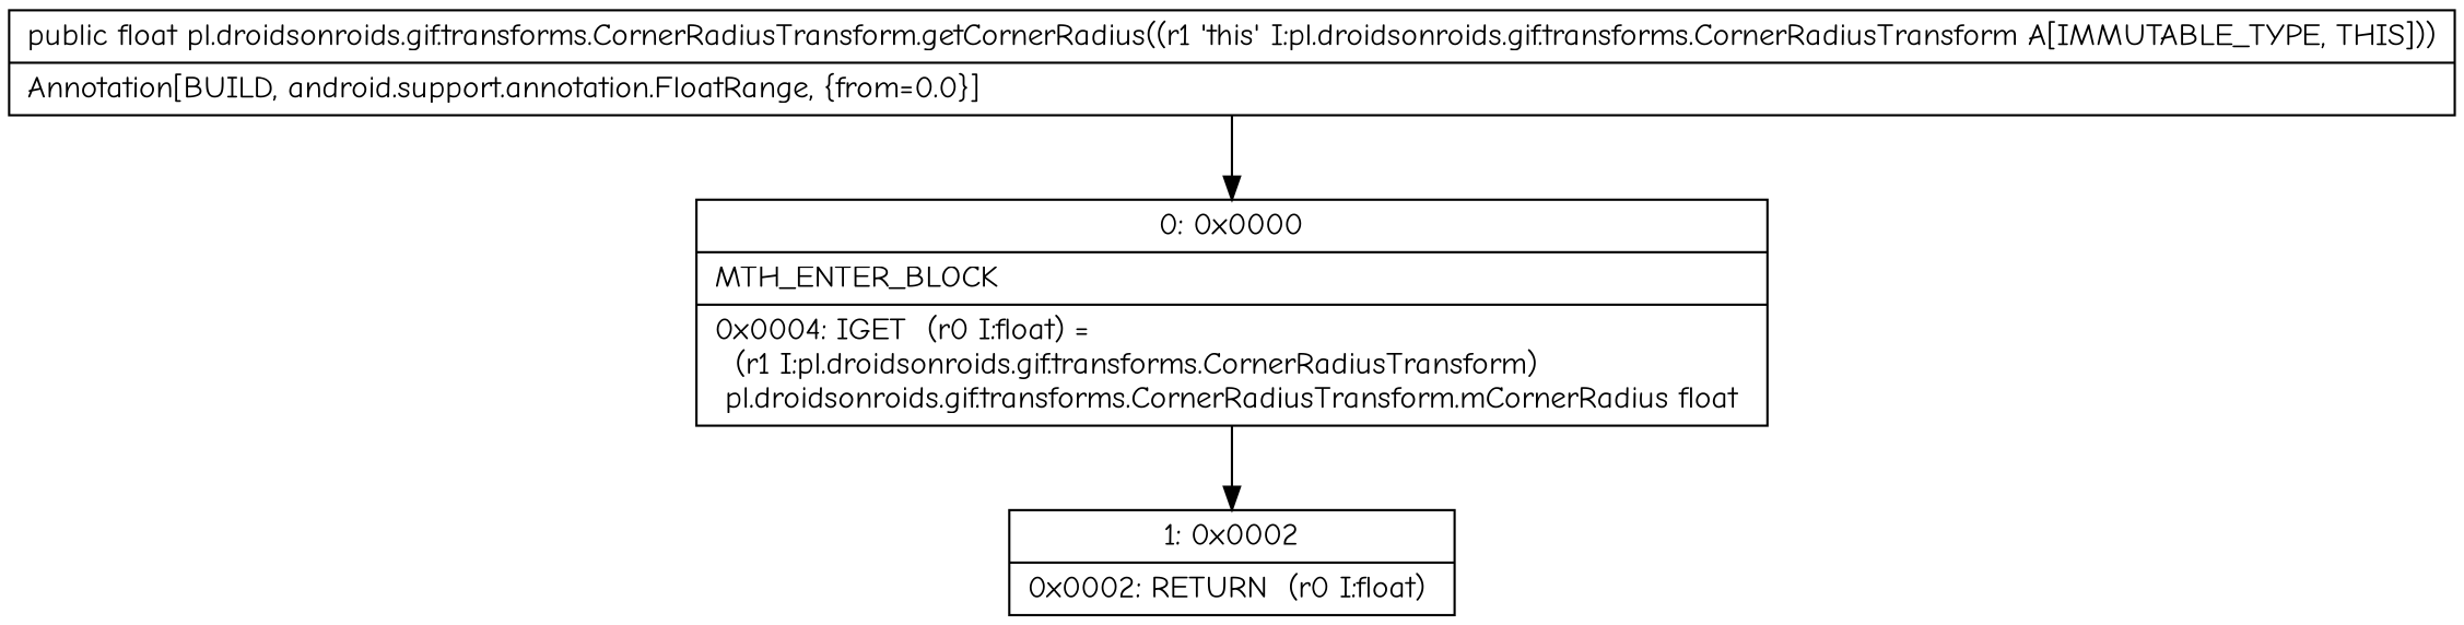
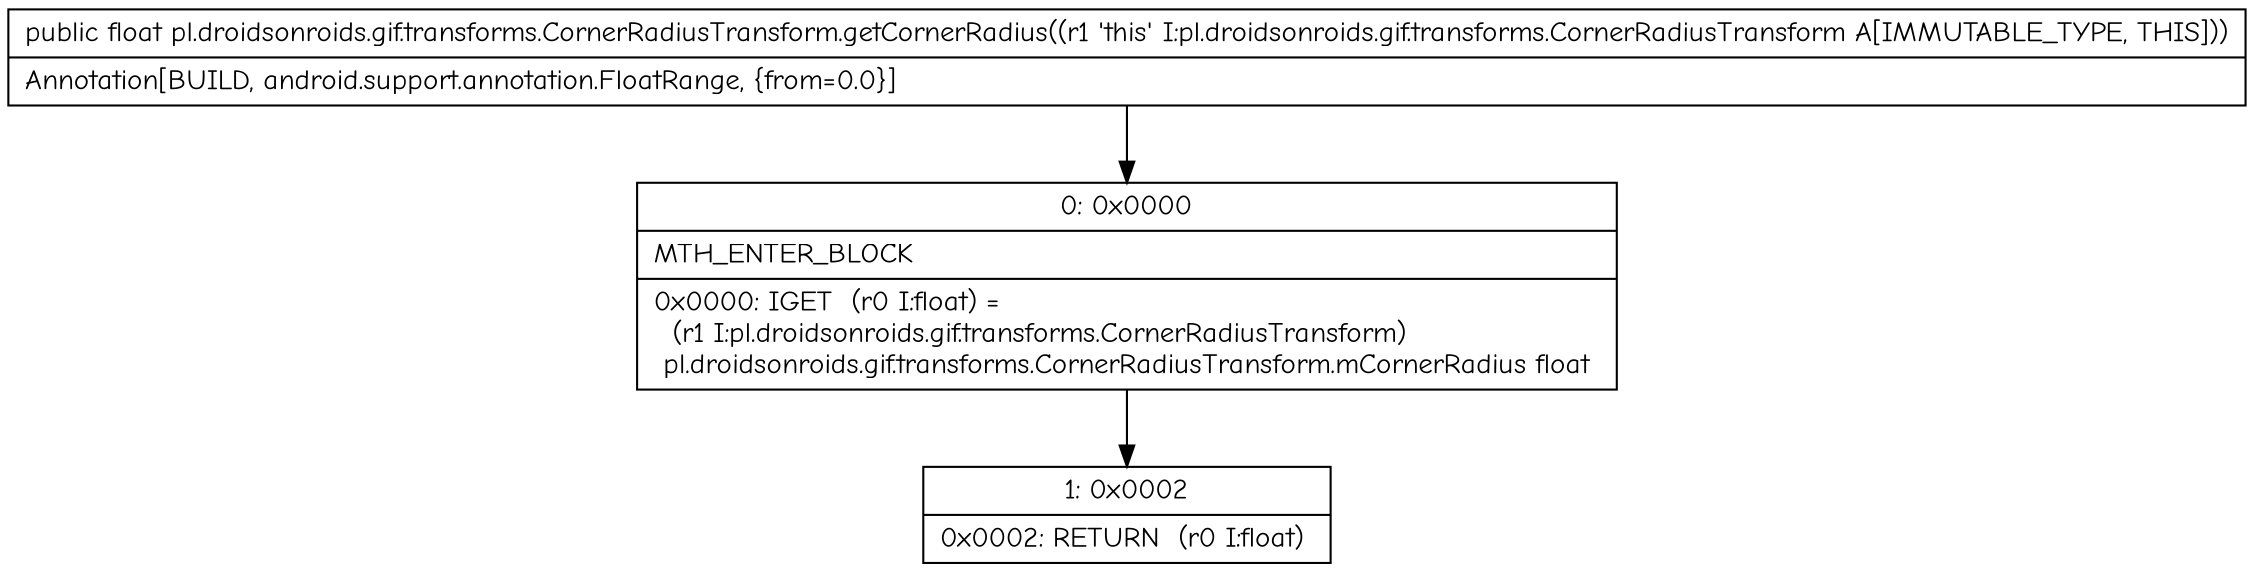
  digraph {
    fontname="Comic Neue"
    node [shape=record fontname="Comic Neue"]
    edge [fontname="Comic Neue"]
-   n1 [label="{0\:\ 0x0000|MTH_ENTER_BLOCK\l|0x0004: IGET  (r0 I:float) = \l  (r1 I:pl.droidsonroids.gif.transforms.CornerRadiusTransform)\l pl.droidsonroids.gif.transforms.CornerRadiusTransform.mCornerRadius float \l}"]
+   n1 [label="{0\:\ 0x0000|MTH_ENTER_BLOCK\l|0x0000: IGET  (r0 I:float) = \l  (r1 I:pl.droidsonroids.gif.transforms.CornerRadiusTransform)\l pl.droidsonroids.gif.transforms.CornerRadiusTransform.mCornerRadius float \l}"]
    n2 [label="{1\:\ 0x0002|0x0002: RETURN  (r0 I:float) \l}"]
    n3 [label="{public float pl.droidsonroids.gif.transforms.CornerRadiusTransform.getCornerRadius((r1 'this' I:pl.droidsonroids.gif.transforms.CornerRadiusTransform A[IMMUTABLE_TYPE, THIS]))  | Annotation[BUILD, android.support.annotation.FloatRange, \{from=0.0\}]\l}"]
    n1 -> n2
    n3 -> n1
  }
